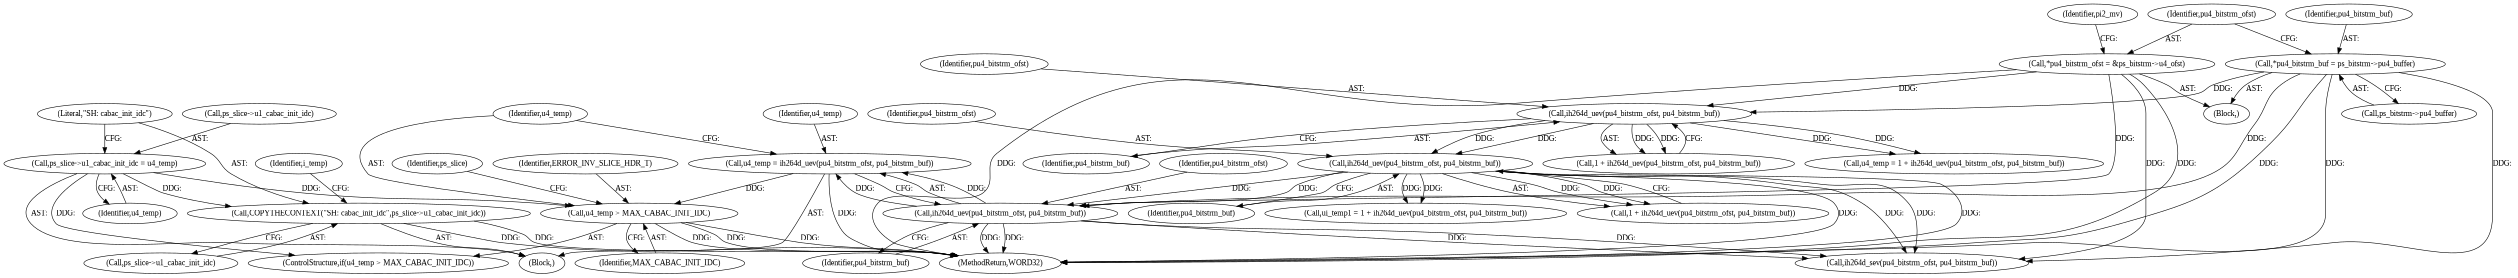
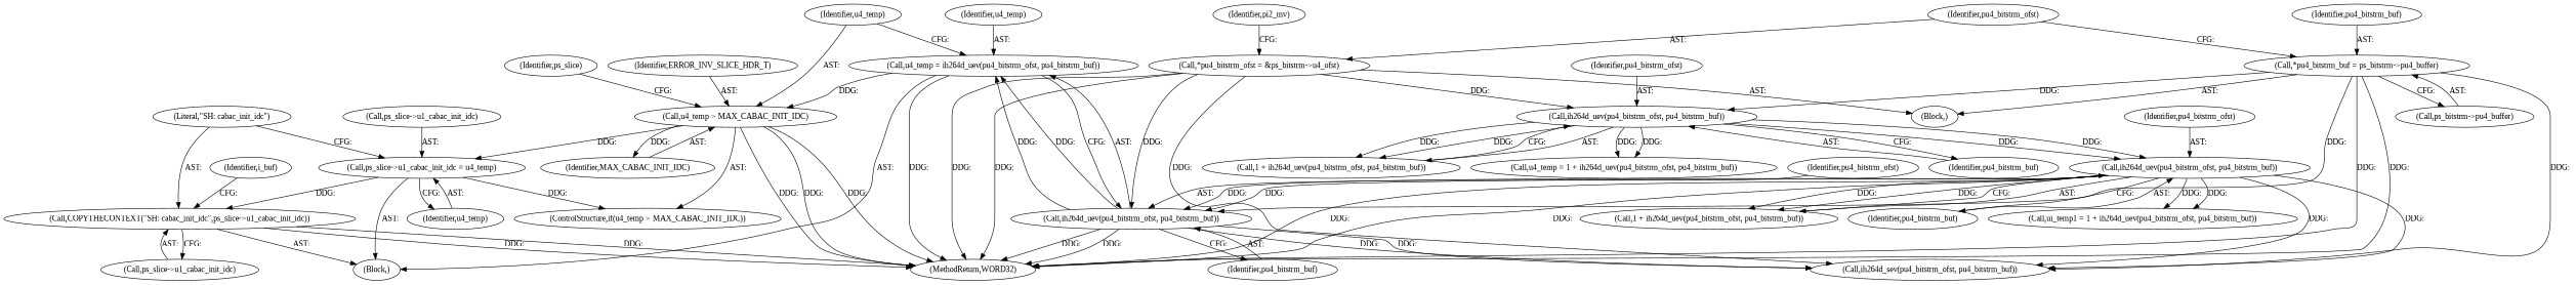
  digraph {
    fontname="Liberation Serif"
    node [fontname="Liberation Serif"]
    edge [fontname="Liberation Serif"]
    n1 [label="(Call,ps_slice->u1_cabac_init_idc = u4_temp)"]
    n2 [label="(Call,COPYTHECONTEXT(\"SH: cabac_init_idc\",ps_slice->u1_cabac_init_idc))"]
    n3 [label="(Block,)"]
    n4 [label="(Identifier,u4_temp)"]
    n5 [label="(ControlStructure,if(u4_temp > MAX_CABAC_INIT_IDC))"]
    n6 [label="(MethodReturn,WORD32)"]
    n7 [label="(Call,ps_slice->u1_cabac_init_idc)"]
    n8 [label="(Call,u4_temp > MAX_CABAC_INIT_IDC)"]
    n9 [label="(Identifier,MAX_CABAC_INIT_IDC)"]
    n10 [label="(Call,u4_temp = ih264d_uev(pu4_bitstrm_ofst, pu4_bitstrm_buf))"]
    n11 [label="(Call,ih264d_uev(pu4_bitstrm_ofst, pu4_bitstrm_buf))"]
    n12 [label="(Identifier,pu4_bitstrm_buf)"]
    n13 [label="(Call,ih264d_sev(pu4_bitstrm_ofst, pu4_bitstrm_buf))"]
    n14 [label="(Call,ih264d_uev(pu4_bitstrm_ofst, pu4_bitstrm_buf))"]
    n15 [label="(Identifier,pu4_bitstrm_buf)"]
    n16 [label="(Call,ui_temp1 = 1 + ih264d_uev(pu4_bitstrm_ofst, pu4_bitstrm_buf))"]
    n17 [label="(Call,1 + ih264d_uev(pu4_bitstrm_ofst, pu4_bitstrm_buf))"]
    n18 [label="(Call,ih264d_uev(pu4_bitstrm_ofst, pu4_bitstrm_buf))"]
    n19 [label="(Call,1 + ih264d_uev(pu4_bitstrm_ofst, pu4_bitstrm_buf))"]
    n20 [label="(Call,u4_temp = 1 + ih264d_uev(pu4_bitstrm_ofst, pu4_bitstrm_buf))"]
    n21 [label="(Identifier,pu4_bitstrm_buf)"]
    n22 [label="(Call,*pu4_bitstrm_ofst = &ps_bitstrm->u4_ofst)"]
    n23 [label="(Block,)"]
    n24 [label="(Call,*pu4_bitstrm_buf = ps_bitstrm->pu4_buffer)"]
    n25 [label="(Call,ps_bitstrm->pu4_buffer)"]
    n26 [label="(Identifier,pu4_bitstrm_ofst)"]
    n27 [label="(Identifier,pu4_bitstrm_ofst)"]
    n28 [label="(Literal,\"SH: cabac_init_idc\")"]
    n29 [label="(Identifier,pi2_mv)"]
    n30 [label="(Identifier,pu4_bitstrm_buf)"]
    n31 [label="(Identifier,pu4_bitstrm_ofst)"]
    n32 [label="(Identifier,u4_temp)"]
    n33 [label="(Identifier,u4_temp)"]
    n34 [label="(Identifier,ps_slice)"]
    n35 [label="(Call,ps_slice->u1_cabac_init_idc)"]
    n36 [label="(Identifier,pu4_bitstrm_ofst)"]
    n37 [label="(Identifier,ERROR_INV_SLICE_HDR_T)"]
-   n38 [label="(Identifier,i_temp)"]
+   n38 [label="(Identifier,i_buf)"]
    n1 -> n2 [label="DDG: "]
    n1 -> n3 [label="AST: "]
    n1 -> n4 [label="CFG: "]
    n1 -> n5 [label="DDG: "]
    n2 -> n3 [label="AST: "]
    n2 -> n6 [label="DDG: "]
    n2 -> n6 [label="DDG: "]
    n2 -> n7 [label="CFG: "]
    n4 -> n1 [label="AST: "]
    n7 -> n2 [label="AST: "]
-   n1 -> n8 [label="DDG: "]
+   n8 -> n1 [label="DDG: "]
    n8 -> n5 [label="AST: "]
    n8 -> n6 [label="DDG: "]
    n8 -> n6 [label="DDG: "]
    n8 -> n6 [label="DDG: "]
-   n8 -> n9 [label="CFG: "]
+   n8 -> n9 [label="DDG: "]
    n9 -> n8 [label="AST: "]
    n10 -> n3 [label="AST: "]
    n10 -> n6 [label="DDG: "]
    n10 -> n8 [label="DDG: "]
    n10 -> n11 [label="CFG: "]
    n11 -> n6 [label="DDG: "]
    n11 -> n6 [label="DDG: "]
    n11 -> n10 [label="AST: "]
    n11 -> n10 [label="DDG: "]
    n11 -> n10 [label="DDG: "]
    n11 -> n12 [label="CFG: "]
    n11 -> n13 [label="DDG: "]
    n11 -> n13 [label="DDG: "]
    n12 -> n11 [label="AST: "]
    n14 -> n6 [label="DDG: "]
    n14 -> n6 [label="DDG: "]
    n14 -> n11 [label="DDG: "]
    n14 -> n11 [label="DDG: "]
    n14 -> n13 [label="DDG: "]
    n14 -> n13 [label="DDG: "]
    n14 -> n15 [label="CFG: "]
    n14 -> n16 [label="DDG: "]
    n14 -> n16 [label="DDG: "]
    n14 -> n17 [label="AST: "]
    n14 -> n17 [label="DDG: "]
    n14 -> n17 [label="DDG: "]
    n15 -> n14 [label="AST: "]
    n17 -> n14 [label="CFG: "]
    n18 -> n14 [label="DDG: "]
    n18 -> n14 [label="DDG: "]
    n18 -> n19 [label="AST: "]
    n18 -> n19 [label="DDG: "]
    n18 -> n19 [label="DDG: "]
    n18 -> n20 [label="DDG: "]
    n18 -> n20 [label="DDG: "]
    n18 -> n21 [label="CFG: "]
    n19 -> n18 [label="CFG: "]
    n21 -> n18 [label="AST: "]
    n22 -> n6 [label="DDG: "]
    n22 -> n6 [label="DDG: "]
    n22 -> n11 [label="DDG: "]
    n22 -> n13 [label="DDG: "]
    n22 -> n18 [label="DDG: "]
    n22 -> n23 [label="AST: "]
    n24 -> n6 [label="DDG: "]
    n24 -> n6 [label="DDG: "]
    n24 -> n11 [label="DDG: "]
    n24 -> n13 [label="DDG: "]
    n24 -> n18 [label="DDG: "]
    n24 -> n23 [label="AST: "]
    n24 -> n25 [label="CFG: "]
    n25 -> n24 [label="AST: "]
    n26 -> n14 [label="AST: "]
    n27 -> n11 [label="AST: "]
    n28 -> n1 [label="CFG: "]
    n28 -> n2 [label="AST: "]
    n29 -> n22 [label="CFG: "]
    n30 -> n24 [label="AST: "]
    n31 -> n18 [label="AST: "]
    n32 -> n8 [label="AST: "]
    n32 -> n10 [label="CFG: "]
    n33 -> n10 [label="AST: "]
    n34 -> n8 [label="CFG: "]
    n35 -> n1 [label="AST: "]
    n36 -> n22 [label="AST: "]
    n36 -> n24 [label="CFG: "]
    n37 -> n8 [label="AST: "]
    n38 -> n2 [label="CFG: "]
  }
